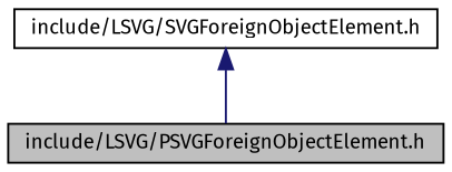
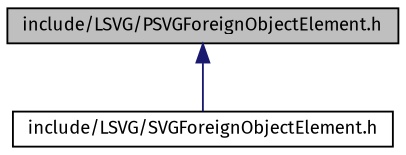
  digraph {
    fontname="Fira Sans"
    node [color=black fontname="Fira Sans" fontsize=10 shape=record style=filled]
    n1 [fillcolor=grey75 fontcolor=black height=0.2 label="include/LSVG/PSVGForeignObjectElement.h" width=0.4]
    n2 [fillcolor=white height=0.2 label="include/LSVG/SVGForeignObjectElement.h" width=0.4]
-   n2 -> n1 [color=midnightblue dir=back fontname="Fira Sans" fontsize=10 labelfontname=Helvetica labelfontsize=10 style=solid]
+   n1 -> n2 [color=midnightblue dir=back fontname="Fira Sans" fontsize=10 labelfontname=Helvetica labelfontsize=10 style=solid]
  }
